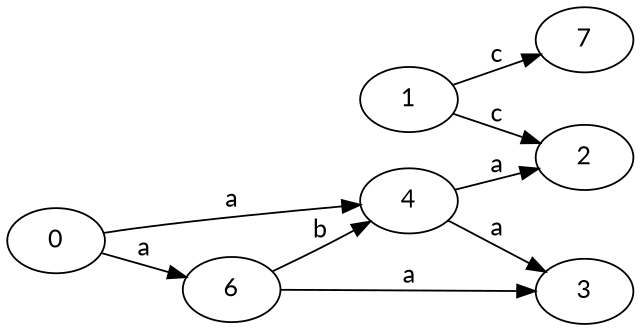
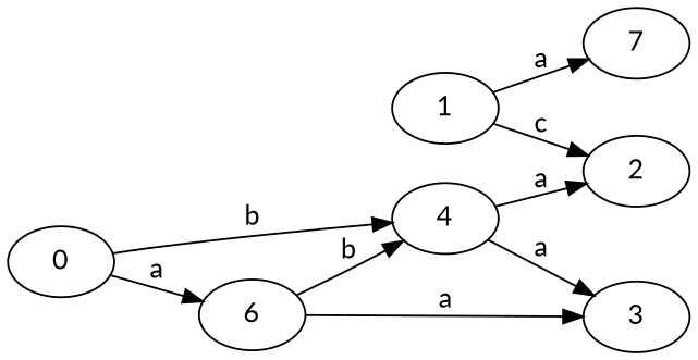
  strict digraph {
    fontname=Lato
    rankdir=LR
    node [fontname=Lato]
    edge [fontname=Lato]
    1
    2
    7
    4
    3
    0
    6
    1 -> 2 [label=c]
-   1 -> 7 [label=c]
+   1 -> 7 [label=a]
    4 -> 2 [label=a]
    4 -> 3 [label=a]
-   0 -> 4 [label=a]
+   0 -> 4 [label=b]
    0 -> 6 [label=a]
    6 -> 4 [label=b]
    6 -> 3 [label=a]
  }
